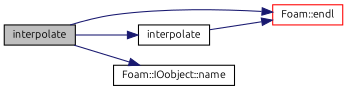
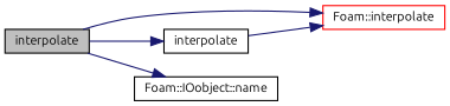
  digraph {
    rankdir=LR
    fontname=Ubuntu
    node [color=black fontname=Ubuntu fontsize=10 shape=record]
    edge [color=midnightblue fontname=Ubuntu fontsize=10 labelfontname=FreeSans labelfontsize=10 style=solid]
    n1 [fillcolor=grey75 fontcolor=black height=0.2 label=interpolate style=filled width=0.4]
-   n2 [color=red height=0.2 label="Foam::endl" width=0.4]
+   n2 [color=red height=0.2 label="Foam::interpolate" width=0.4]
    n3 [height=0.2 label=interpolate width=0.4]
    n4 [height=0.2 label="Foam::IOobject::name" width=0.4]
    n1 -> n2
    n1 -> n3
    n1 -> n4
    n3 -> n2
  }
